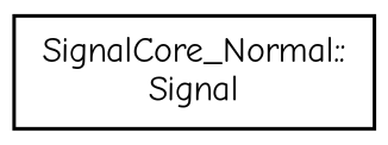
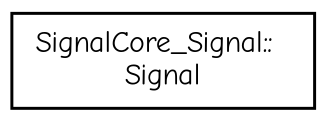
  digraph {
    rankdir=LR
    fontname="Comic Neue"
-   n1 [color=black fillcolor=white fontname="Comic Neue" fontsize=10 height=0.2 label="SignalCore_Normal::\lSignal" shape=record style=filled width=0.4]
+   n1 [color=black fillcolor=white fontname="Comic Neue" fontsize=10 height=0.2 label="SignalCore_Signal::\lSignal" shape=record style=filled width=0.4]
  }
